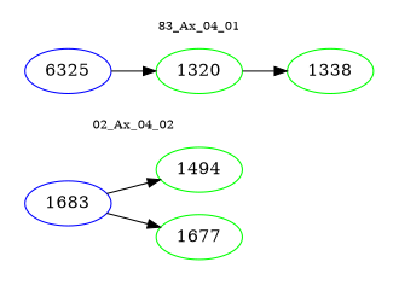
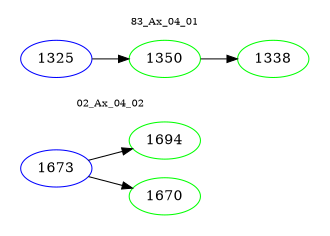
  digraph {
    rankdir=LR
    node [color=green]
    edge [color=black]
-   n1 [color=blue label=1683]
-   n2 [label=1677]
-   n3 [label=1494]
-   n4 [color=blue label=6325]
-   n5 [label=1320]
+   n1 [color=blue label=1673]
+   n2 [label=1670]
+   n3 [label=1694]
+   n4 [color=blue label=1325]
+   n5 [label=1350]
    n6 [label=1338]
    subgraph cluster_1 {
      color=white
      fontsize=10
      label="02_Ax_04_02"
      n1
      n2
      n3
    }
    subgraph cluster_2 {
      color=white
      fontsize=10
      label="83_Ax_04_01"
      n4
      n5
      n6
    }
    n1 -> n2
    n1 -> n3
    n4 -> n5
    n5 -> n6
  }
